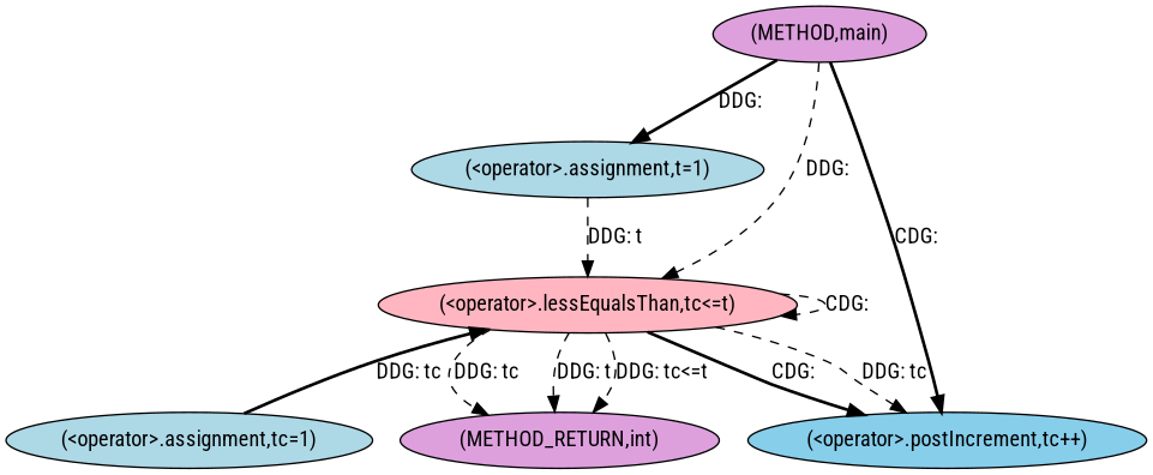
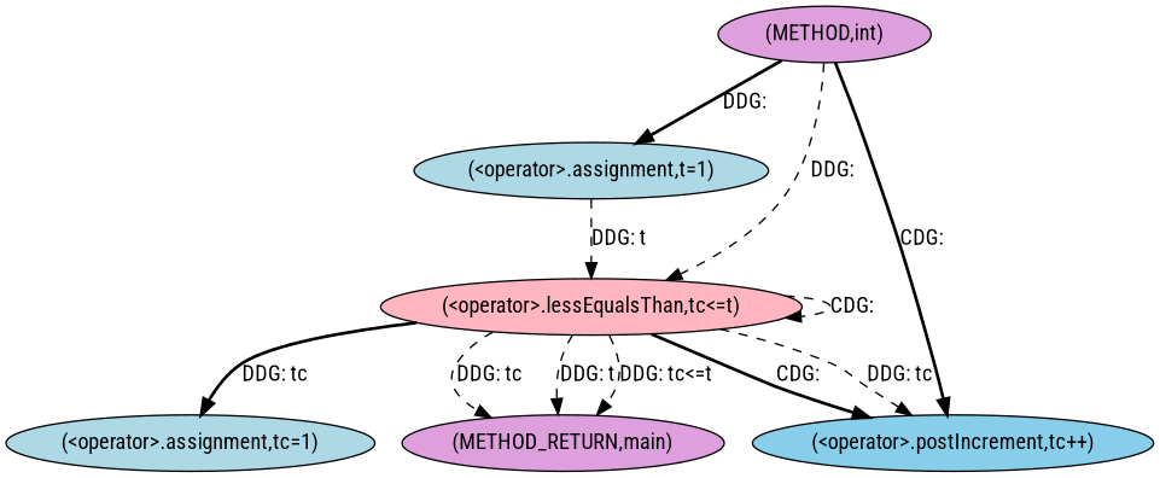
  digraph {
    fontname="Roboto Condensed"
    node [fillcolor=plum fontname="Roboto Condensed" style=filled]
    edge [fontname="Roboto Condensed" style=dashed]
-   n1 [label="(METHOD,main)"]
+   n1 [label="(METHOD,int)"]
    n2 [fillcolor=lightblue label="(<operator>.assignment,t=1)"]
    n3 [fillcolor=lightpink label="(<operator>.lessEqualsThan,tc<=t)"]
    n4 [fillcolor=skyblue label="(<operator>.postIncrement,tc++)"]
    n5 [fillcolor=lightblue label="(<operator>.assignment,tc=1)"]
-   n6 [label="(METHOD_RETURN,int)"]
+   n6 [label="(METHOD_RETURN,main)"]
    n1 -> n2 [label="DDG: " style=bold]
    n1 -> n3 [label="DDG: "]
    n1 -> n4 [label="CDG: " style=bold]
    n2 -> n3 [label="DDG: t"]
    n3 -> n3 [label="CDG: "]
    n3 -> n4 [label="DDG: tc"]
    n3 -> n4 [label="CDG: " style=bold]
    n3 -> n6 [label="DDG: tc"]
    n3 -> n6 [label="DDG: t"]
    n3 -> n6 [label="DDG: tc<=t"]
-   n5 -> n3 [label="DDG: tc" style=bold]
+   n3 -> n5 [label="DDG: tc" style=bold]
  }
